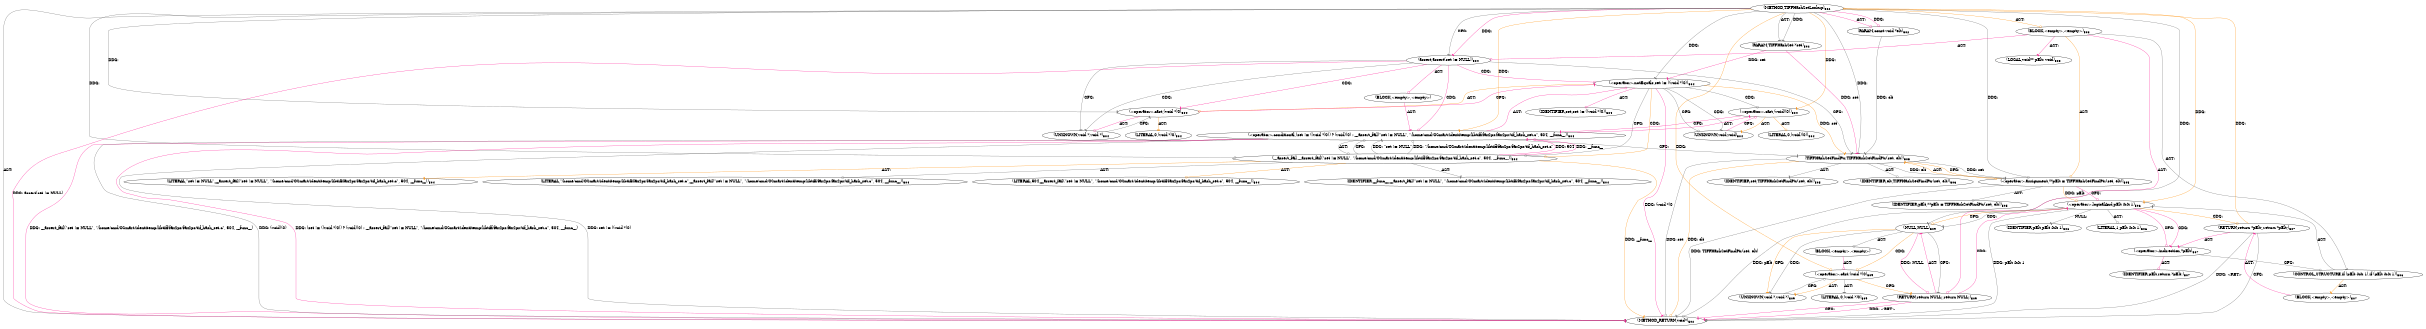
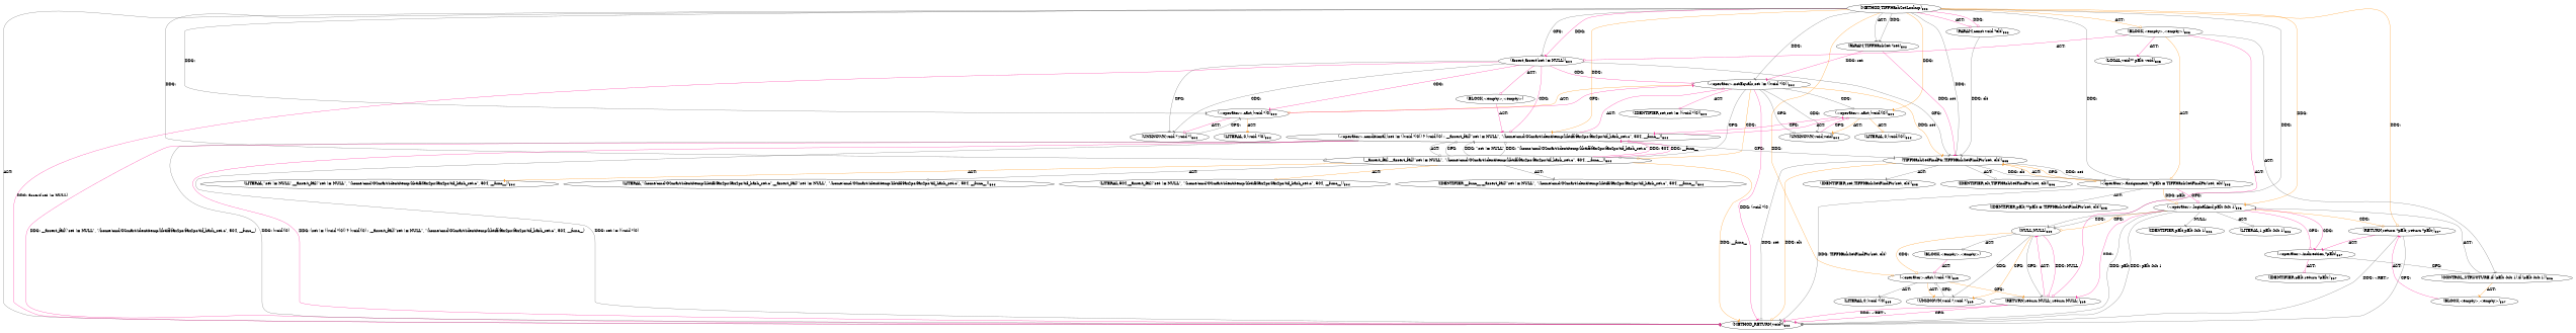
  digraph {
    edge [arrowhead=tee color=gray40]
    n1 [label=<(METHOD,TIFFHashSetLookup)<SUB>502</SUB>>]
    n2 [label=<(PARAM,TIFFHashSet *set)<SUB>502</SUB>>]
    n3 [label=<(PARAM,const void *elt)<SUB>502</SUB>>]
    n4 [label=<(BLOCK,&lt;empty&gt;,&lt;empty&gt;)<SUB>503</SUB>>]
    n5 [label=<(assert,assert(set != NULL))<SUB>504</SUB>>]
    n6 [label=<(&lt;operator&gt;.conditional,(set != ((void *)0)) ? (void)(0) : __assert_fail(&quot;set != NULL&quot;, &quot;/home/cmd/OSmart/identitemp/libtiff/fax2ps/fax2ps/tif_hash_set.c&quot;, 504, __func__))<SUB>504</SUB>>]
    n7 [label=<(&lt;operator&gt;.notEquals,set != ((void *)0))<SUB>504</SUB>>]
    n8 [label=<(&lt;operator&gt;.cast,(void *)0)<SUB>504</SUB>>]
    n9 [label=<(&lt;operator&gt;.cast,(void)(0))<SUB>504</SUB>>]
    n10 [label=<(__assert_fail,__assert_fail(&quot;set != NULL&quot;, &quot;/home/cmd/OSmart/identitemp/libtiff/fax2ps/fax2ps/tif_hash_set.c&quot;, 504, __func__))<SUB>504</SUB>>]
    n11 [label=<(&lt;operator&gt;.assignment,**pElt = TIFFHashSetFindPtr(set, elt))<SUB>505</SUB>>]
    n12 [label=<(TIFFHashSetFindPtr,TIFFHashSetFindPtr(set, elt))<SUB>505</SUB>>]
    n13 [label=<(&lt;operator&gt;.logicalAnd,pElt &amp;&amp; 1)<SUB>506</SUB>>]
    n14 [label=<(RETURN,return *pElt;,return *pElt;)<SUB>507</SUB>>]
    n15 [label=<(NULL,NULL)<SUB>509</SUB>>]
    n16 [label=<(&lt;operator&gt;.cast,(void *)0)<SUB>509</SUB>>]
    n17 [label=<(METHOD_RETURN,void*)<SUB>502</SUB>>]
    n18 [label=<(LOCAL,void** pElt: void)<SUB>505</SUB>>]
    n19 [label=<(CONTROL_STRUCTURE,if (pElt &amp;&amp; 1),if (pElt &amp;&amp; 1))<SUB>506</SUB>>]
    n20 [label=<(RETURN,return NULL;,return NULL;)<SUB>509</SUB>>]
    n21 [label=<(BLOCK,&lt;empty&gt;,&lt;empty&gt;)>]
    n22 [label=<(UNKNOWN,void *,void *)<SUB>504</SUB>>]
    n23 [label=<(IDENTIFIER,set,set != ((void *)0))<SUB>504</SUB>>]
    n24 [label=<(UNKNOWN,void,void)<SUB>504</SUB>>]
    n25 [label=<(LITERAL,0,(void *)0)<SUB>504</SUB>>]
    n26 [label=<(LITERAL,0,(void)(0))<SUB>504</SUB>>]
    n27 [label=<(LITERAL,&quot;set != NULL&quot;,__assert_fail(&quot;set != NULL&quot;, &quot;/home/cmd/OSmart/identitemp/libtiff/fax2ps/fax2ps/tif_hash_set.c&quot;, 504, __func__))<SUB>504</SUB>>]
    n28 [label=<(LITERAL,&quot;/home/cmd/OSmart/identitemp/libtiff/fax2ps/fax2ps/tif_hash_set.c&quot;,__assert_fail(&quot;set != NULL&quot;, &quot;/home/cmd/OSmart/identitemp/libtiff/fax2ps/fax2ps/tif_hash_set.c&quot;, 504, __func__))<SUB>504</SUB>>]
    n29 [label=<(LITERAL,504,__assert_fail(&quot;set != NULL&quot;, &quot;/home/cmd/OSmart/identitemp/libtiff/fax2ps/fax2ps/tif_hash_set.c&quot;, 504, __func__))<SUB>504</SUB>>]
    n30 [label=<(IDENTIFIER,__func__,__assert_fail(&quot;set != NULL&quot;, &quot;/home/cmd/OSmart/identitemp/libtiff/fax2ps/fax2ps/tif_hash_set.c&quot;, 504, __func__))<SUB>504</SUB>>]
    n31 [label=<(IDENTIFIER,pElt,**pElt = TIFFHashSetFindPtr(set, elt))<SUB>505</SUB>>]
    n32 [label=<(IDENTIFIER,set,TIFFHashSetFindPtr(set, elt))<SUB>505</SUB>>]
    n33 [label=<(IDENTIFIER,elt,TIFFHashSetFindPtr(set, elt))<SUB>503</SUB>>]
    n34 [label=<(IDENTIFIER,pElt,pElt &amp;&amp; 1)<SUB>506</SUB>>]
    n35 [label=<(LITERAL,1,pElt &amp;&amp; 1)<SUB>506</SUB>>]
    n36 [label=<(&lt;operator&gt;.indirection,*pElt)<SUB>507</SUB>>]
    n37 [label=<(BLOCK,&lt;empty&gt;,&lt;empty&gt;)>]
    n38 [label=<(UNKNOWN,void *,void *)<SUB>509</SUB>>]
    n39 [label=<(LITERAL,0,(void *)0)<SUB>509</SUB>>]
    n40 [label=<(BLOCK,&lt;empty&gt;,&lt;empty&gt;)<SUB>507</SUB>>]
    n41 [label=<(IDENTIFIER,pElt,return *pElt;)<SUB>507</SUB>>]
    n1 -> n2 [label="AST: "]
    n1 -> n2 [label="DDG: "]
    n1 -> n3 [arrowhead=odot color=deeppink label="AST: "]
    n1 -> n3 [arrowhead=odot color=deeppink label="DDG: "]
    n1 -> n4 [arrowhead=odot color=darkorange label="AST: "]
    n1 -> n5 [label="CFG: "]
    n1 -> n5 [color=deeppink label="DDG: "]
    n1 -> n6 [color=darkorange label="DDG: "]
    n1 -> n7 [label="DDG: "]
    n1 -> n8 [label="DDG: "]
    n1 -> n9 [color=darkorange label="DDG: "]
    n1 -> n10 [arrowhead=odot label="DDG: "]
    n1 -> n11 [arrowhead=odot label="DDG: "]
    n1 -> n12 [label="DDG: "]
    n1 -> n13 [color=darkorange label="DDG: "]
-   n14 -> n1 [arrowhead=odot color=darkorange label="DDG: "]
+   n1 -> n14 [arrowhead=odot color=darkorange label="DDG: "]
    n1 -> n15 [label="DDG: "]
    n1 -> n16 [arrowhead=odot color=darkorange label="DDG: "]
    n1 -> n17 [label="AST: "]
    n2 -> n7 [color=deeppink label="DDG: set"]
    n2 -> n12 [color=deeppink label="DDG: set"]
    n3 -> n12 [label="DDG: elt"]
    n4 -> n5 [arrowhead=odot color=deeppink label="AST: "]
    n4 -> n11 [arrowhead=odot color=darkorange label="AST: "]
    n4 -> n18 [color=deeppink label="AST: "]
    n4 -> n19 [label="AST: "]
    n4 -> n20 [arrowhead=odot color=deeppink label="AST: "]
    n5 -> n6 [arrowhead=odot color=deeppink label="CDG: "]
    n5 -> n7 [arrowhead=odot color=deeppink label="CDG: "]
    n5 -> n8 [color=deeppink label="CDG: "]
    n5 -> n12 [label="CFG: "]
    n5 -> n17 [color=deeppink label="DDG: assert(set != NULL)"]
    n5 -> n21 [arrowhead=odot color=deeppink label="AST: "]
    n5 -> n22 [label="CFG: "]
    n5 -> n22 [label="CDG: "]
    n6 -> n7 [arrowhead=odot color=deeppink label="AST: "]
    n6 -> n9 [color=deeppink label="AST: "]
    n6 -> n10 [arrowhead=odot label="AST: "]
    n6 -> n12 [label="CFG: "]
    n6 -> n17 [arrowhead=odot label="DDG: set != ((void *)0)"]
    n6 -> n17 [color=deeppink label="DDG: __assert_fail(&quot;set != NULL&quot;, &quot;/home/cmd/OSmart/identitemp/libtiff/fax2ps/fax2ps/tif_hash_set.c&quot;, 504, __func__)"]
    n6 -> n17 [arrowhead=odot label="DDG: (void)(0)"]
    n6 -> n17 [arrowhead=odot color=deeppink label="DDG: (set != ((void *)0)) ? (void)(0) : __assert_fail(&quot;set != NULL&quot;, &quot;/home/cmd/OSmart/identitemp/libtiff/fax2ps/fax2ps/tif_hash_set.c&quot;, 504, __func__)"]
    n7 -> n8 [arrowhead=odot color=darkorange label="AST: "]
    n7 -> n9 [arrowhead=odot label="CDG: "]
    n7 -> n10 [arrowhead=odot label="CFG: "]
    n7 -> n10 [arrowhead=odot color=darkorange label="CDG: "]
    n7 -> n12 [color=darkorange label="DDG: set"]
    n7 -> n17 [color=deeppink label="DDG: (void *)0"]
    n7 -> n23 [arrowhead=odot color=deeppink label="AST: "]
    n7 -> n24 [arrowhead=odot label="CFG: "]
    n7 -> n24 [label="CDG: "]
    n8 -> n7 [color=deeppink label="CFG: "]
    n8 -> n22 [arrowhead=odot color=deeppink label="AST: "]
    n8 -> n25 [color=darkorange label="AST: "]
    n9 -> n6 [color=deeppink label="CFG: "]
    n9 -> n24 [color=darkorange label="AST: "]
    n9 -> n26 [arrowhead=odot color=darkorange label="AST: "]
    n10 -> n6 [arrowhead=odot label="CFG: "]
    n10 -> n6 [label="DDG: &quot;set != NULL&quot;"]
    n10 -> n6 [arrowhead=odot label="DDG: &quot;/home/cmd/OSmart/identitemp/libtiff/fax2ps/fax2ps/tif_hash_set.c&quot;"]
    n10 -> n6 [arrowhead=odot color=deeppink label="DDG: 504"]
    n10 -> n6 [color=deeppink label="DDG: __func__"]
    n10 -> n17 [color=darkorange label="DDG: __func__"]
    n10 -> n27 [color=darkorange label="AST: "]
    n10 -> n28 [arrowhead=odot label="AST: "]
    n10 -> n29 [arrowhead=odot color=darkorange label="AST: "]
    n10 -> n30 [label="AST: "]
    n11 -> n12 [color=darkorange label="AST: "]
    n11 -> n13 [arrowhead=odot color=deeppink label="CFG: "]
    n11 -> n13 [arrowhead=odot color=darkorange label="DDG: pElt"]
    n11 -> n17 [label="DDG: TIFFHashSetFindPtr(set, elt)"]
    n11 -> n31 [arrowhead=odot label="AST: "]
    n12 -> n11 [arrowhead=odot color=darkorange label="CFG: "]
    n12 -> n11 [label="DDG: set"]
    n12 -> n11 [arrowhead=odot label="DDG: elt"]
    n12 -> n17 [arrowhead=odot label="DDG: set"]
    n12 -> n17 [arrowhead=odot color=darkorange label="DDG: elt"]
    n12 -> n32 [label="AST: "]
    n12 -> n33 [arrowhead=odot label="AST: "]
    n13 -> n14 [arrowhead=odot color=darkorange label="CDG: "]
    n13 -> n15 [arrowhead=odot color=darkorange label="CFG: "]
    n13 -> n15 [label="CDG: "]
    n13 -> n17 [arrowhead=odot label="DDG: pElt"]
    n13 -> n17 [arrowhead=odot label="DDG: pElt &amp;&amp; 1"]
-   n20 -> n13 [color=deeppink label="CDG: "]
+   n13 -> n20 [color=deeppink label="CDG: "]
    n13 -> n34 [label="NULL: "]
    n13 -> n35 [arrowhead=odot label="AST: "]
    n13 -> n36 [arrowhead=odot color=deeppink label="CFG: "]
    n13 -> n36 [color=deeppink label="CDG: "]
    n14 -> n17 [label="CFG: "]
    n14 -> n17 [arrowhead=odot label="DDG: &lt;RET&gt;"]
    n14 -> n36 [color=deeppink label="AST: "]
    n15 -> n16 [arrowhead=odot color=darkorange label="CDG: "]
    n15 -> n20 [label="CFG: "]
    n15 -> n20 [arrowhead=odot color=deeppink label="DDG: NULL"]
    n15 -> n37 [arrowhead=odot label="AST: "]
    n15 -> n38 [color=darkorange label="CFG: "]
    n15 -> n38 [label="CDG: "]
    n16 -> n20 [color=darkorange label="CFG: "]
    n16 -> n38 [color=darkorange label="AST: "]
    n16 -> n39 [label="AST: "]
    n19 -> n13 [label="AST: "]
    n19 -> n40 [color=darkorange label="AST: "]
    n20 -> n15 [color=deeppink label="AST: "]
    n20 -> n17 [color=deeppink label="CFG: "]
    n20 -> n17 [color=deeppink label="DDG: &lt;RET&gt;"]
    n21 -> n6 [color=deeppink label="AST: "]
    n22 -> n8 [label="CFG: "]
    n24 -> n9 [arrowhead=odot color=deeppink label="CFG: "]
    n36 -> n19 [arrowhead=odot label="CFG: "]
    n36 -> n41 [arrowhead=odot color=deeppink label="AST: "]
    n37 -> n16 [arrowhead=odot color=deeppink label="AST: "]
    n38 -> n16 [arrowhead=odot label="CFG: "]
    n40 -> n14 [color=deeppink label="AST: "]
  }
